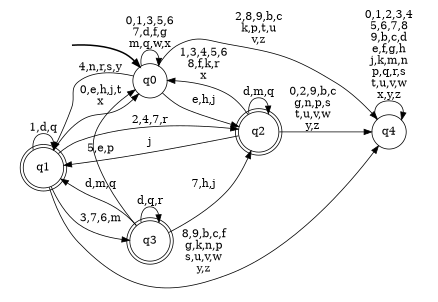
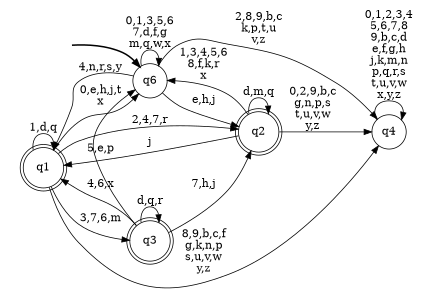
  digraph {
    rankdir=LR
    node [shape=doublecircle style="rounded,filled" color=black fillcolor=white]
    __start0 [height=0 shape=none style=invis width=0 color="" fillcolor=""]
-   n2 [label=q0 shape=circle style=filled]
+   n2 [label=q6 shape=circle style=filled]
    n3 [label=q1]
    n4 [label=q2]
    n5 [label=q4 shape=circle style=filled]
    n6 [label=q3]
    subgraph cluster_1 {
      nodesep=0.15
      ranksep=0.15
      style=invis
      __start0
      n2
    }
    __start0 -> n2 [penwidth=2]
    n2 -> n2 [label="0,1,3,5,6\n7,d,f,g\nm,q,w,x"]
    n2 -> n3 [label="4,n,r,s,y"]
    n2 -> n4 [label="e,h,j"]
    n2 -> n5 [label="2,8,9,b,c\nk,p,t,u\nv,z"]
    n3 -> n2 [label="0,e,h,j,t\nx"]
    n3 -> n3 [label="1,d,q"]
    n3 -> n4 [label="2,4,7,r"]
    n3 -> n5 [label="8,9,b,c,f\ng,k,n,p\ns,u,v,w\ny,z"]
    n3 -> n6 [label="3,7,6,m"]
    n4 -> n2 [label="1,3,4,5,6\n8,f,k,r\nx"]
    n4 -> n3 [label=j]
    n4 -> n4 [label="d,m,q"]
    n4 -> n5 [label="0,2,9,b,c\ng,n,p,s\nt,u,v,w\ny,z"]
    n5 -> n5 [label="0,1,2,3,4\n5,6,7,8\n9,b,c,d\ne,f,g,h\nj,k,m,n\np,q,r,s\nt,u,v,w\nx,y,z"]
    n6 -> n2 [label="5,e,p"]
-   n6 -> n3 [label="d,m,q"]
+   n6 -> n3 [label="4,6,x"]
    n6 -> n4 [label="7,h,j"]
    n6 -> n6 [label="d,q,r"]
  }
